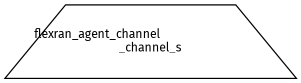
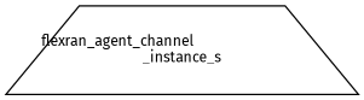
  digraph {
    rankdir=LR
    fontname="Fira Sans"
-   n1 [color=black fillcolor=white fontname="Fira Sans" fontsize=10 height=0.2 label="flexran_agent_channel\l_channel_s" shape=trapezium style=filled width=0.4]
+   n1 [color=black fillcolor=white fontname="Fira Sans" fontsize=10 height=0.2 label="flexran_agent_channel\l_instance_s" shape=trapezium style=filled width=0.4]
  }
